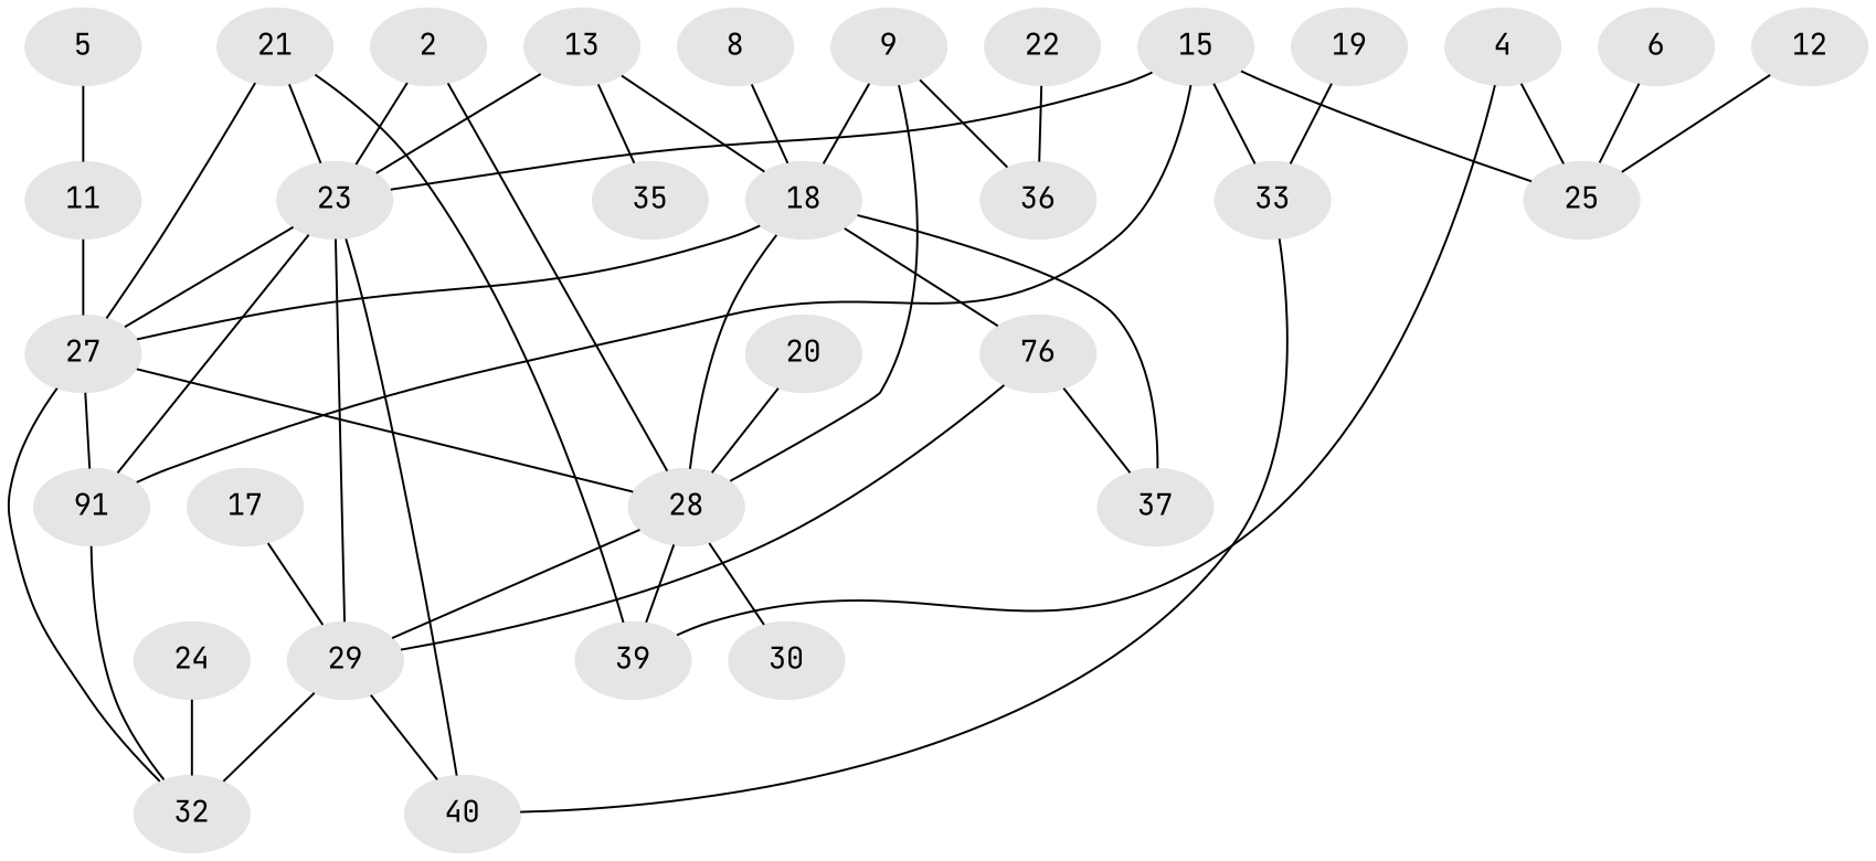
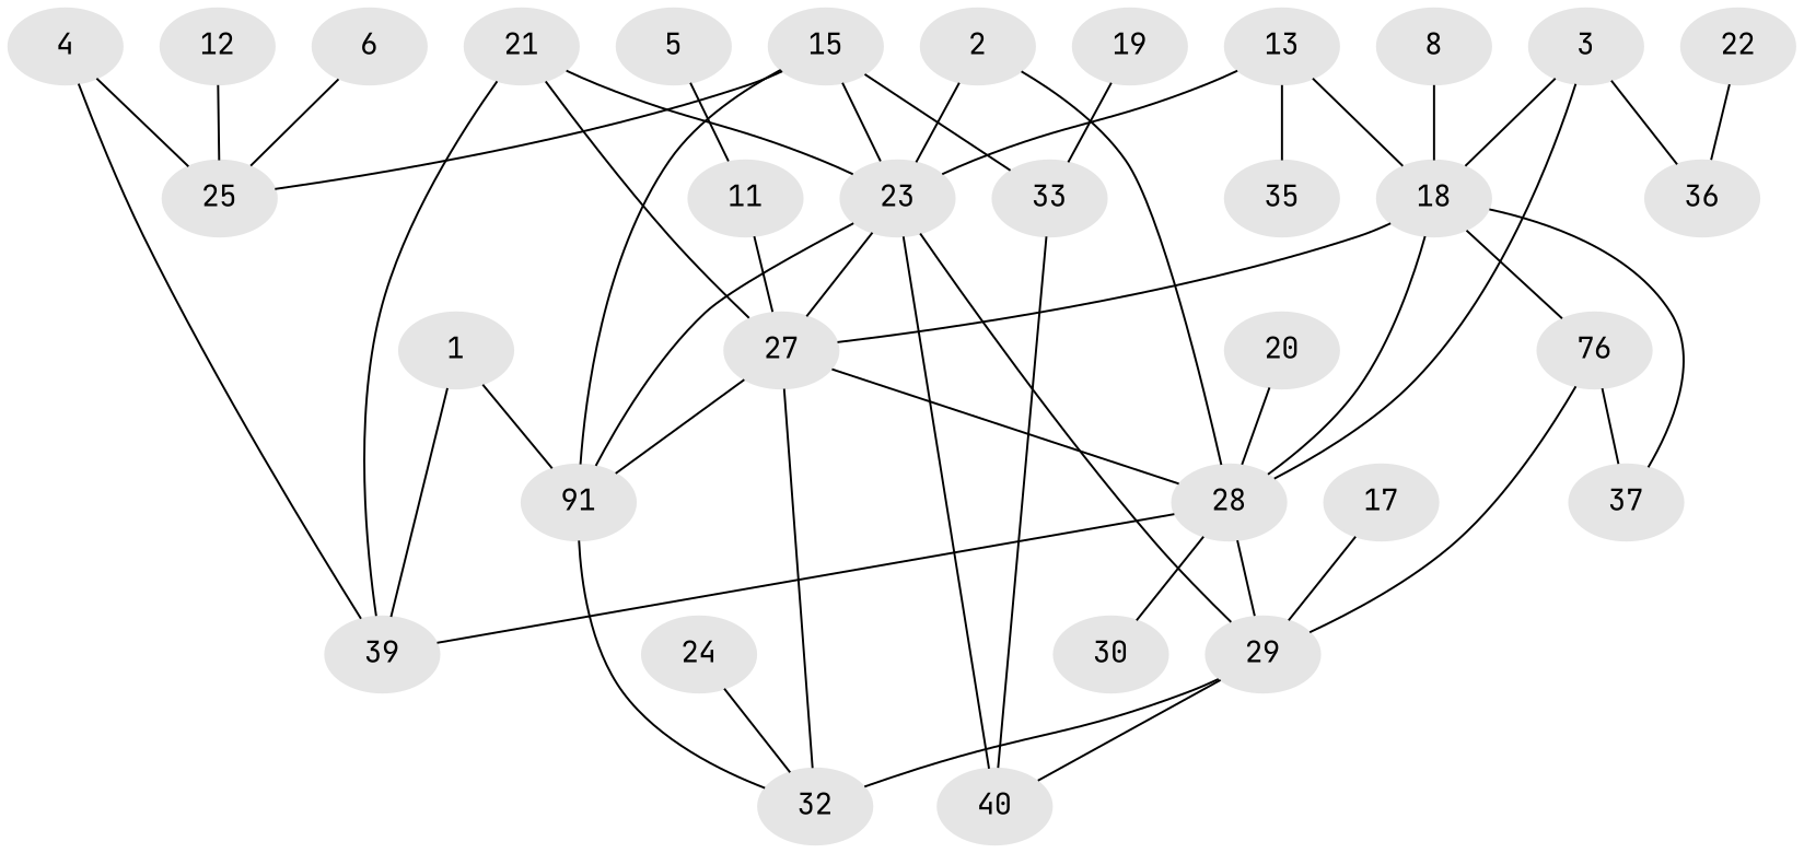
  graph {
    fontname="JetBrains Mono"
    node [color=gray90 fontname="JetBrains Mono" style=filled]
    edge [fontname="JetBrains Mono" weight=1.0]
    n1 [label=91]
+   1
    39
    32
    2
    23
    28
    27
    29
    40
    30
-   3 [label=9]
+   3
    18
    36
    n15 [label=76]
    37
    4
    25
    5
    11
    6
    17
    8
    12
    13
    35
    15
    33
    19
    20
    21
    22
    24
    n1 -- 32
+   1 -- n1 [weight=2.0]
+   1 -- 39
    2 -- 23
    2 -- 28
    23 -- n1
    23 -- 27
    23 -- 29
    23 -- 40
    28 -- 39
    28 -- 29
    28 -- 30
    27 -- n1
    27 -- 32
    27 -- 28
    29 -- 32 [weight=2.0]
    29 -- 40
    3 -- 28
    3 -- 18
    3 -- 36
    18 -- 28 [weight=2.0]
    18 -- 27
    18 -- n15
    18 -- 37
    n15 -- 29 [weight=2.0]
    n15 -- 37
    4 -- 39
    4 -- 25
    5 -- 11
    11 -- 27
    6 -- 25
    17 -- 29
    8 -- 18
    12 -- 25
    13 -- 23
    13 -- 18
    13 -- 35
    15 -- n1
    15 -- 23
    15 -- 25
    15 -- 33
    33 -- 40
    19 -- 33
    20 -- 28
    21 -- 39
    21 -- 23
    21 -- 27
    22 -- 36
    24 -- 32
  }
